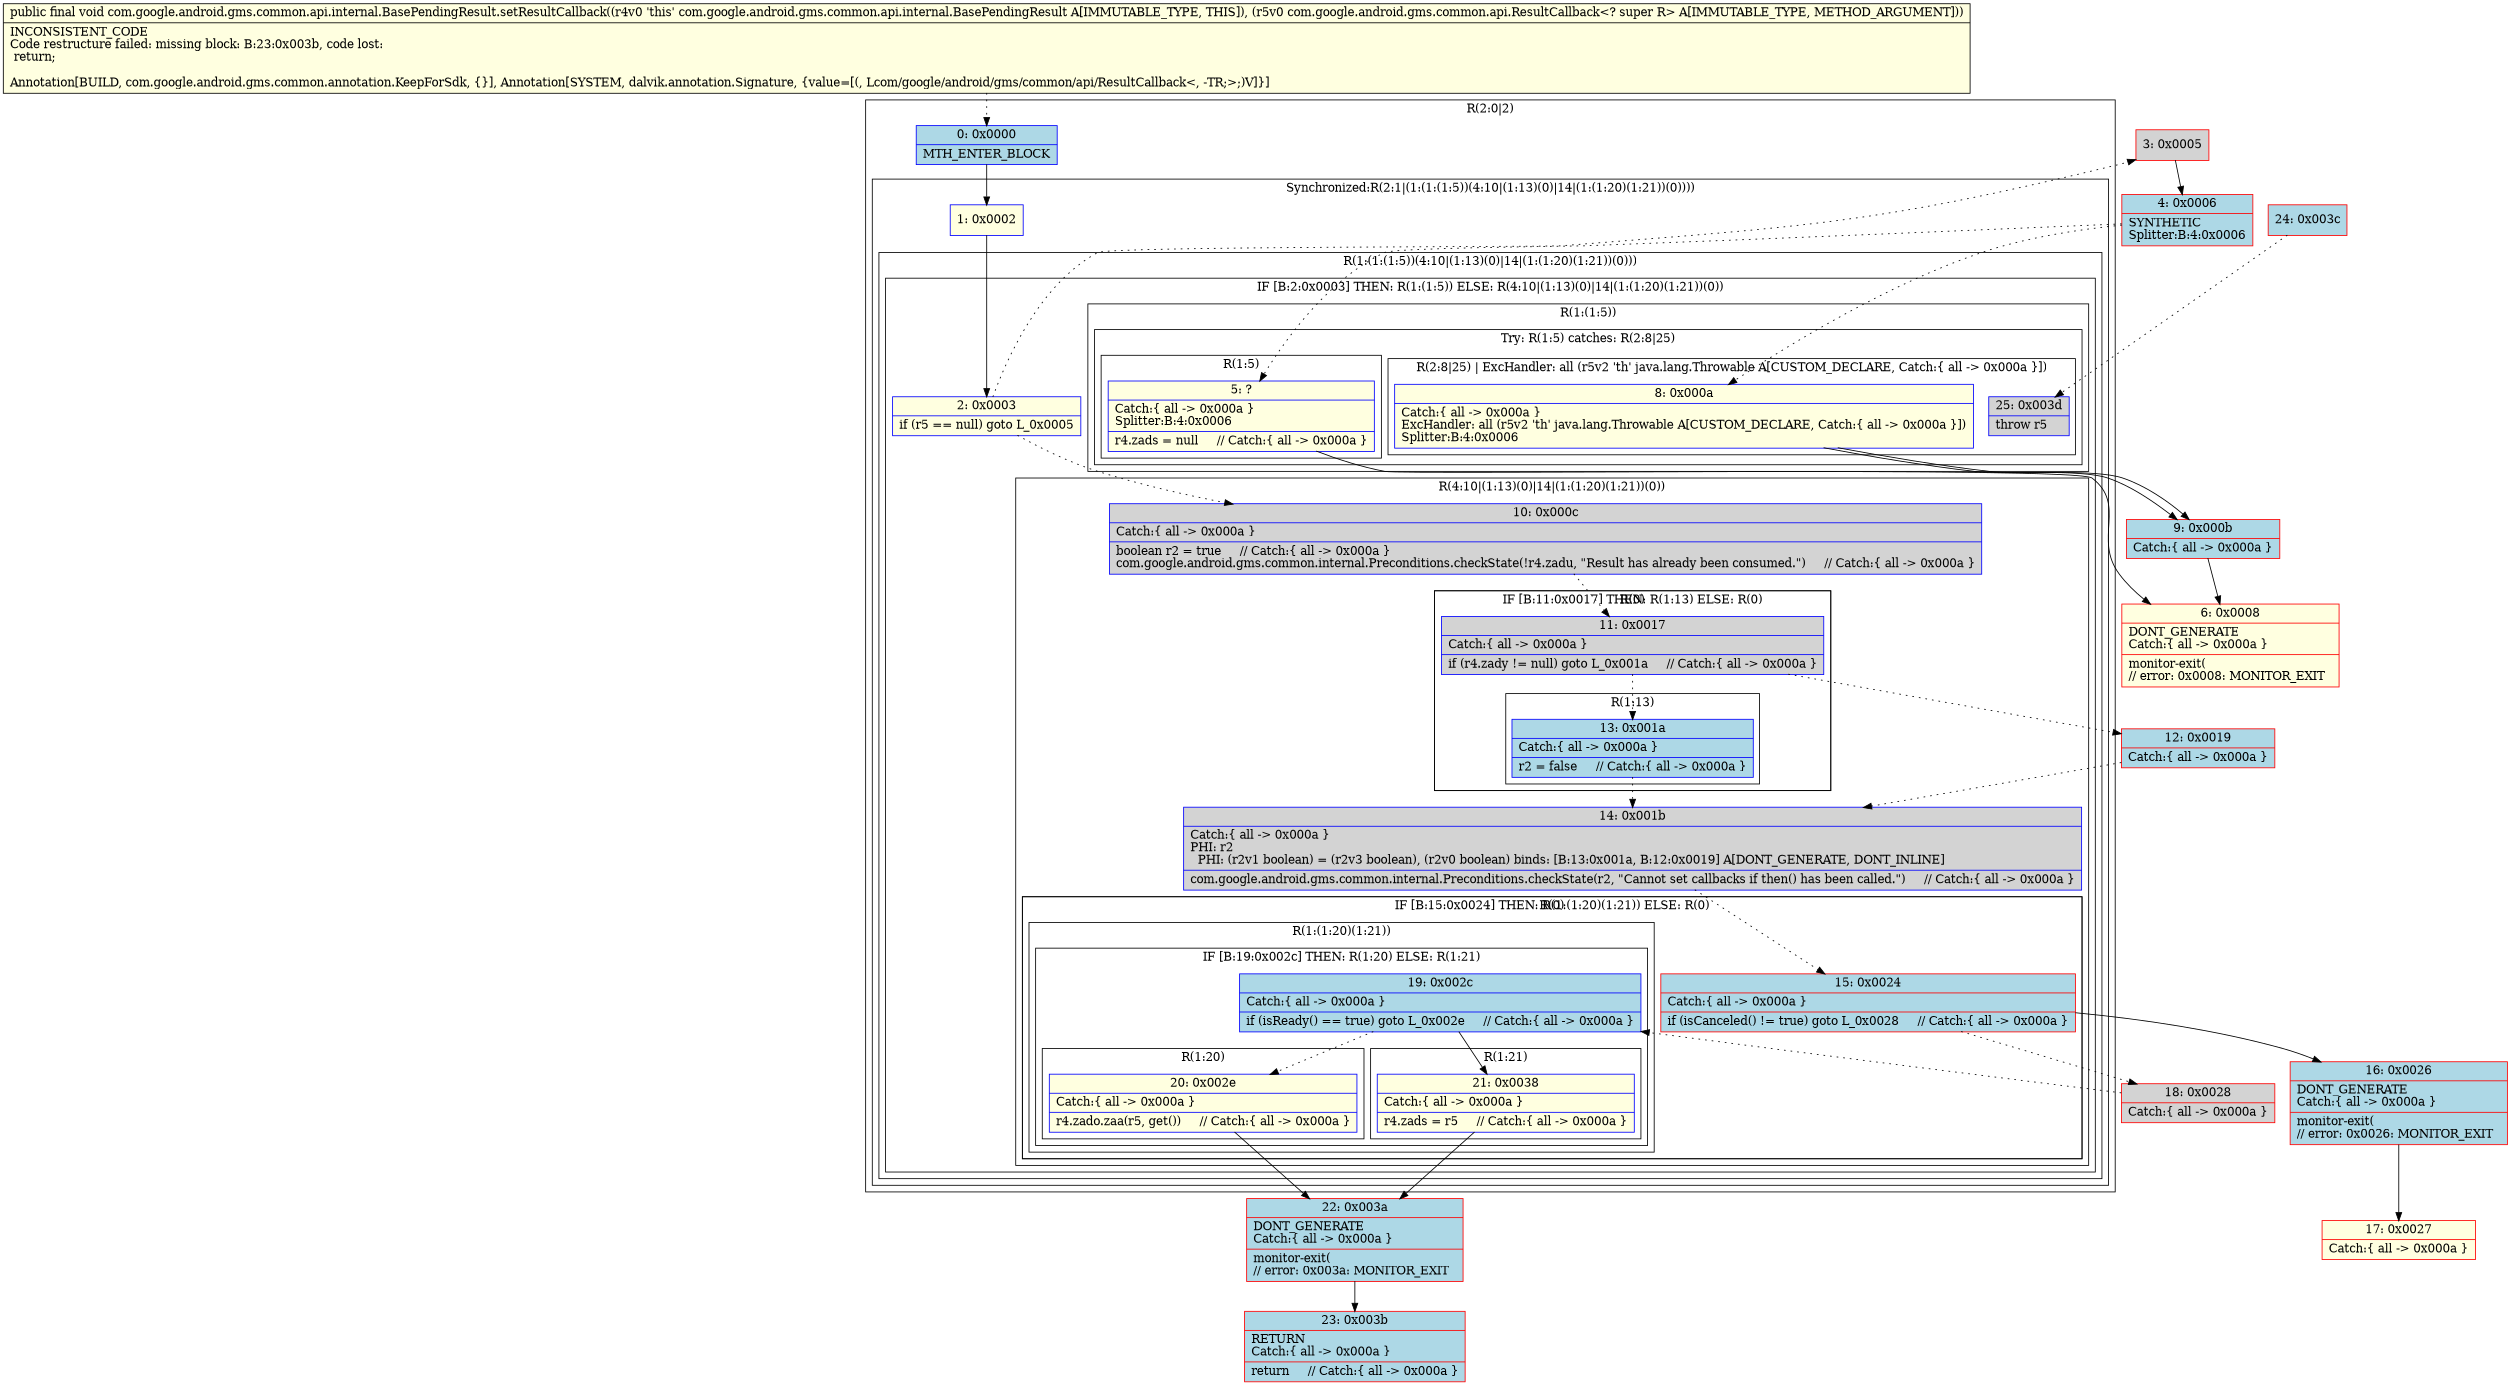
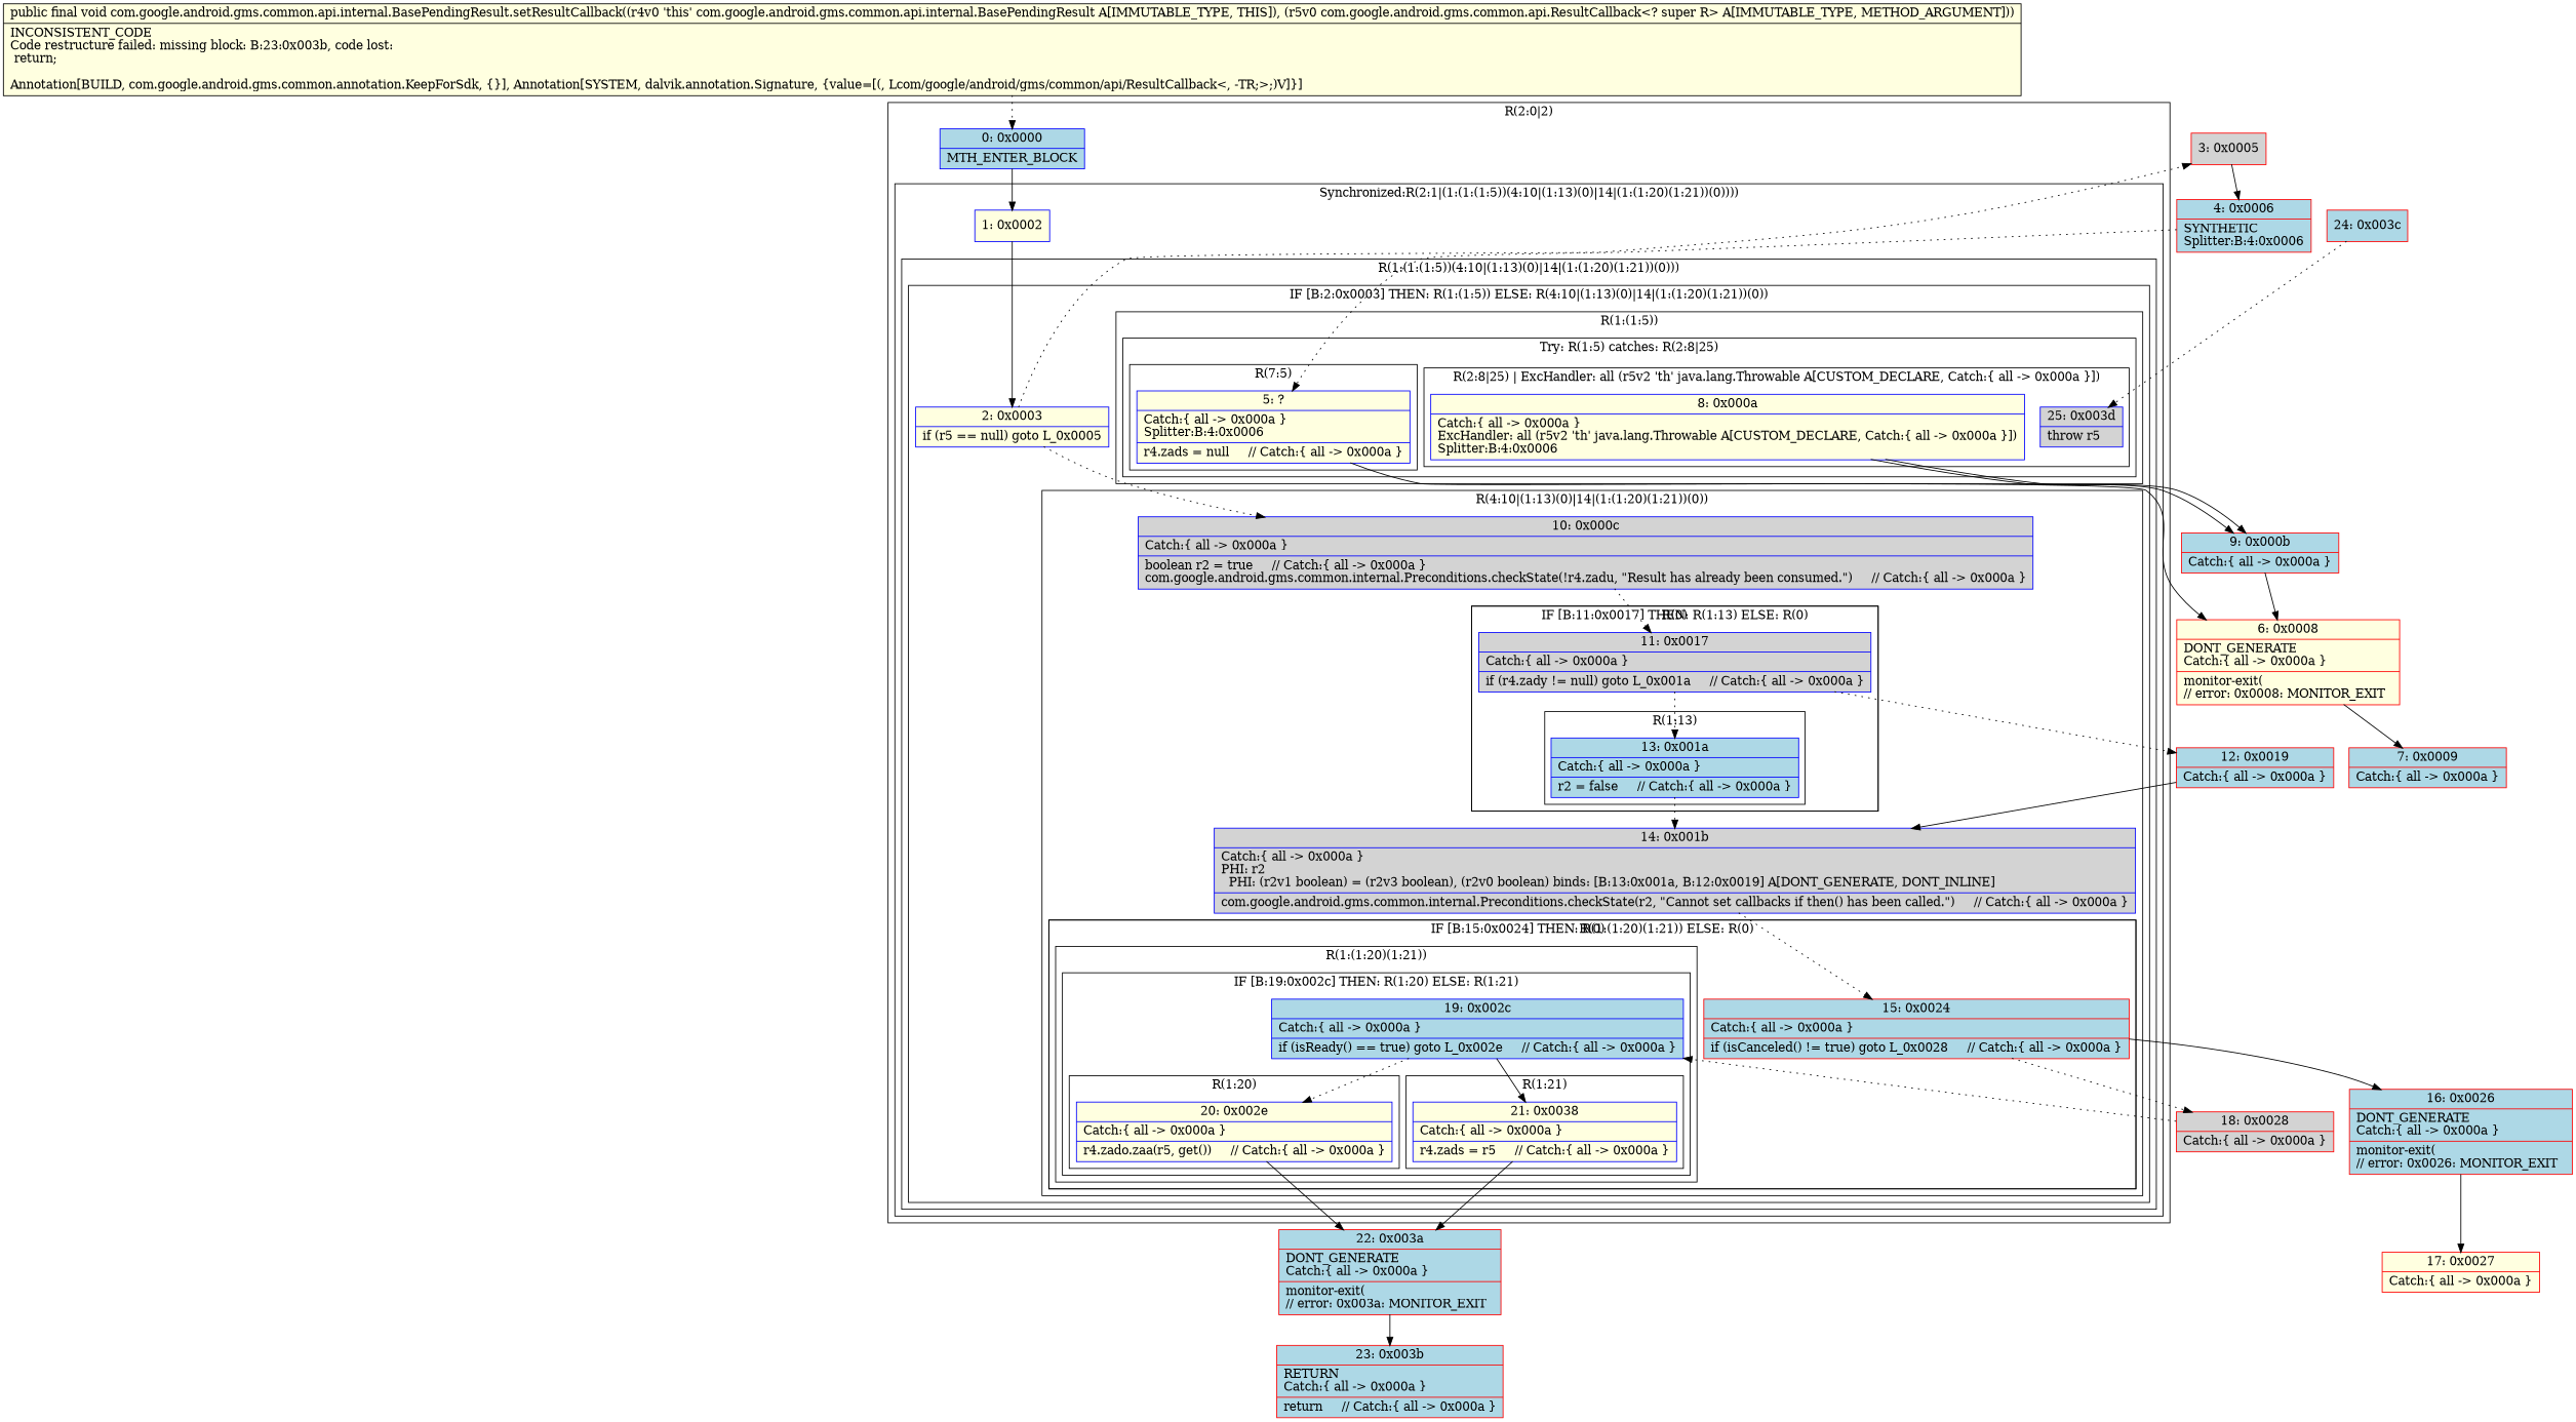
  digraph {
    node [color=blue fillcolor=lightblue shape=record style=filled]
    edge [style=solid]
    n1 [fillcolor=lightyellow label="{5\:\ ?|Catch:\{ all \-\> 0x000a \}\lSplitter:B:4:0x0006\l|r4.zads = null     \/\/ Catch:\{ all \-\> 0x000a \}\l}"]
    n2 [fillcolor=lightyellow label="{8\:\ 0x000a|Catch:\{ all \-\> 0x000a \}\lExcHandler: all (r5v2 'th' java.lang.Throwable A[CUSTOM_DECLARE, Catch:\{ all \-\> 0x000a \}])\lSplitter:B:4:0x0006\l}"]
    n3 [fillcolor=lightgrey label="{25\:\ 0x003d|throw r5\l}"]
    n4 [label="{13\:\ 0x001a|Catch:\{ all \-\> 0x000a \}\l|r2 = false     \/\/ Catch:\{ all \-\> 0x000a \}\l}"]
    n5 [fillcolor=lightgrey label="{11\:\ 0x0017|Catch:\{ all \-\> 0x000a \}\l|if (r4.zady != null) goto L_0x001a     \/\/ Catch:\{ all \-\> 0x000a \}\l}"]
    n6 [fillcolor=lightyellow label="{20\:\ 0x002e|Catch:\{ all \-\> 0x000a \}\l|r4.zado.zaa(r5, get())     \/\/ Catch:\{ all \-\> 0x000a \}\l}"]
    n7 [fillcolor=lightyellow label="{21\:\ 0x0038|Catch:\{ all \-\> 0x000a \}\l|r4.zads = r5     \/\/ Catch:\{ all \-\> 0x000a \}\l}"]
    n8 [label="{19\:\ 0x002c|Catch:\{ all \-\> 0x000a \}\l|if (isReady() == true) goto L_0x002e     \/\/ Catch:\{ all \-\> 0x000a \}\l}"]
    n9 [color=red label="{15\:\ 0x0024|Catch:\{ all \-\> 0x000a \}\l|if (isCanceled() != true) goto L_0x0028     \/\/ Catch:\{ all \-\> 0x000a \}\l}"]
    n10 [fillcolor=lightgrey label="{10\:\ 0x000c|Catch:\{ all \-\> 0x000a \}\l|boolean r2 = true     \/\/ Catch:\{ all \-\> 0x000a \}\lcom.google.android.gms.common.internal.Preconditions.checkState(!r4.zadu, \"Result has already been consumed.\")     \/\/ Catch:\{ all \-\> 0x000a \}\l}"]
    n11 [fillcolor=lightgrey label="{14\:\ 0x001b|Catch:\{ all \-\> 0x000a \}\lPHI: r2 \l  PHI: (r2v1 boolean) = (r2v3 boolean), (r2v0 boolean) binds: [B:13:0x001a, B:12:0x0019] A[DONT_GENERATE, DONT_INLINE]\l|com.google.android.gms.common.internal.Preconditions.checkState(r2, \"Cannot set callbacks if then() has been called.\")     \/\/ Catch:\{ all \-\> 0x000a \}\l}"]
    n12 [fillcolor=lightyellow label="{2\:\ 0x0003|if (r5 == null) goto L_0x0005\l}"]
    n13 [fillcolor=lightyellow label="{1\:\ 0x0002}"]
    n14 [label="{0\:\ 0x0000|MTH_ENTER_BLOCK\l}"]
    n15 [color=red fillcolor=lightyellow label="{6\:\ 0x0008|DONT_GENERATE\lCatch:\{ all \-\> 0x000a \}\l|monitor\-exit(\l\/\/ error: 0x0008: MONITOR_EXIT  \l}"]
    n16 [color=red label="{9\:\ 0x000b|Catch:\{ all \-\> 0x000a \}\l}"]
    n17 [color=red label="{12\:\ 0x0019|Catch:\{ all \-\> 0x000a \}\l}"]
    n18 [color=red label="{22\:\ 0x003a|DONT_GENERATE\lCatch:\{ all \-\> 0x000a \}\l|monitor\-exit(\l\/\/ error: 0x003a: MONITOR_EXIT  \l}"]
    n19 [color=red label="{16\:\ 0x0026|DONT_GENERATE\lCatch:\{ all \-\> 0x000a \}\l|monitor\-exit(\l\/\/ error: 0x0026: MONITOR_EXIT  \l}"]
    n20 [color=red fillcolor=lightgrey label="{18\:\ 0x0028|Catch:\{ all \-\> 0x000a \}\l}"]
    n21 [color=red fillcolor=lightgrey label="{3\:\ 0x0005}"]
    n22 [color=red label="{4\:\ 0x0006|SYNTHETIC\lSplitter:B:4:0x0006\l}"]
+   n23 [color=red label="{7\:\ 0x0009|Catch:\{ all \-\> 0x000a \}\l}"]
    n24 [color=red fillcolor=lightyellow label="{17\:\ 0x0027|Catch:\{ all \-\> 0x000a \}\l}"]
    n25 [color=red label="{23\:\ 0x003b|RETURN\lCatch:\{ all \-\> 0x000a \}\l|return     \/\/ Catch:\{ all \-\> 0x000a \}\l}"]
    n26 [color=red label="{24\:\ 0x003c}"]
    n27 [fillcolor=lightyellow label="{public final void com.google.android.gms.common.api.internal.BasePendingResult.setResultCallback((r4v0 'this' com.google.android.gms.common.api.internal.BasePendingResult A[IMMUTABLE_TYPE, THIS]), (r5v0 com.google.android.gms.common.api.ResultCallback\<? super R\> A[IMMUTABLE_TYPE, METHOD_ARGUMENT]))  | INCONSISTENT_CODE\lCode restructure failed: missing block: B:23:0x003b, code lost:\l    return;\l\lAnnotation[BUILD, com.google.android.gms.common.annotation.KeepForSdk, \{\}], Annotation[SYSTEM, dalvik.annotation.Signature, \{value=[(, Lcom\/google\/android\/gms\/common\/api\/ResultCallback\<, \-TR;\>;)V]\}]\l}" color=""]
    subgraph cluster_1 {
      label="R(2:0|2)"
      n14
      subgraph cluster_2 {
        label="Synchronized:R(2:1|(1:(1:(1:5))(4:10|(1:13)(0)|14|(1:(1:20)(1:21))(0))))"
        n13
        subgraph cluster_3 {
          label="R(1:(1:(1:5))(4:10|(1:13)(0)|14|(1:(1:20)(1:21))(0)))"
          subgraph cluster_4 {
            label="IF [B:2:0x0003] THEN: R(1:(1:5)) ELSE: R(4:10|(1:13)(0)|14|(1:(1:20)(1:21))(0))"
            n12
            subgraph cluster_5 {
              label="R(1:(1:5))"
              subgraph cluster_6 {
                label="Try: R(1:5) catches: R(2:8|25)"
                subgraph cluster_7 {
-                 label="R(1:5)"
+                 label="R(7:5)"
                  n1
                }
                subgraph cluster_8 {
                  label="R(2:8|25) | ExcHandler: all (r5v2 'th' java.lang.Throwable A[CUSTOM_DECLARE, Catch:\{ all \-\> 0x000a \}])\l"
                  n2
                  n3
                }
              }
            }
            subgraph cluster_9 {
              label="R(4:10|(1:13)(0)|14|(1:(1:20)(1:21))(0))"
              n10
              n11
              subgraph cluster_10 {
                label="IF [B:11:0x0017] THEN: R(1:13) ELSE: R(0)"
                n5
                subgraph cluster_11 {
                  label="R(1:13)"
                  n4
                }
                subgraph cluster_12 {
                  label="R(0)"
                }
              }
              subgraph cluster_13 {
                label="IF [B:15:0x0024] THEN: R(1:(1:20)(1:21)) ELSE: R(0)"
                n9
                subgraph cluster_14 {
                  label="R(1:(1:20)(1:21))"
                  subgraph cluster_15 {
                    label="IF [B:19:0x002c] THEN: R(1:20) ELSE: R(1:21)"
                    n8
                    subgraph cluster_16 {
                      label="R(1:20)"
                      n6
                    }
                    subgraph cluster_17 {
                      label="R(1:21)"
                      n7
                    }
                  }
                }
                subgraph cluster_18 {
                  label="R(0)"
                }
              }
            }
          }
        }
      }
    }
    subgraph cluster_19 {
      label="R(2:8|25) | ExcHandler: all (r5v2 'th' java.lang.Throwable A[CUSTOM_DECLARE, Catch:\{ all \-\> 0x000a \}])\l"
    }
    n1 -> n15
    n2 -> n16
    n2 -> n16
    n4 -> n11 [style=dotted]
    n5 -> n4 [style=dotted]
    n5 -> n17 [style=dotted]
    n6 -> n18
    n7 -> n18
    n8 -> n6 [style=dotted]
    n8 -> n7
    n9 -> n19
    n9 -> n20 [style=dotted]
    n10 -> n5 [style=dotted]
    n11 -> n9 [style=dotted]
    n12 -> n10 [style=dotted]
    n12 -> n21 [style=dotted]
    n13 -> n12
    n14 -> n13
+   n15 -> n23
    n16 -> n15
-   n17 -> n11 [style=dotted]
+   n17 -> n11
    n18 -> n25
    n19 -> n24
    n20 -> n8 [style=dotted]
    n21 -> n22
    n22 -> n1 [style=dotted]
-   n22 -> n2 [style=dotted]
    n26 -> n3 [style=dotted]
    n27 -> n14 [style=dotted]
  }
